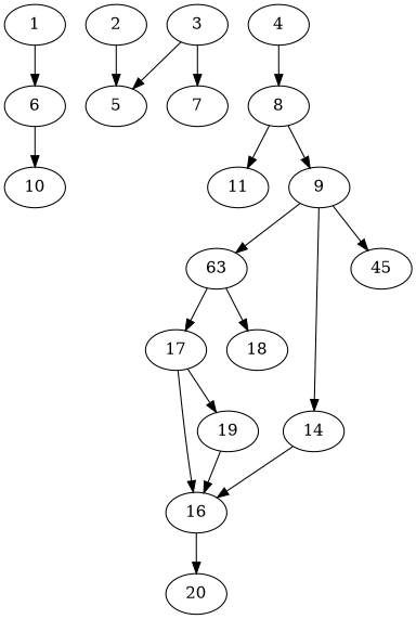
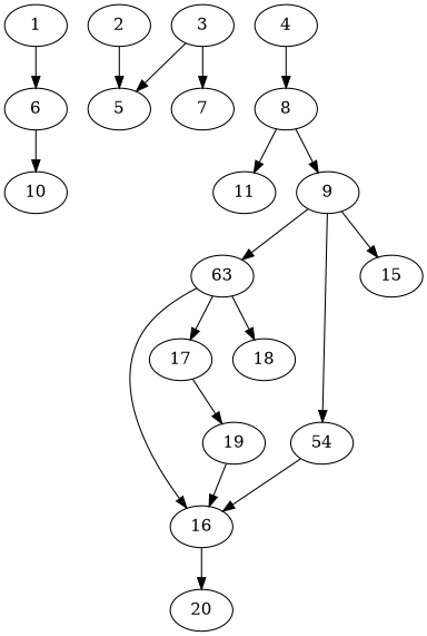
  digraph {
    node [alpha=0.03]
    1 [alpha=0.14 expect_size=15368192]
    6 [alpha=0.13 expect_size=14012416]
    10 [expect_size=22256640]
    2 [alpha=0.08 expect_size=43884544]
    5 [alpha=0.05 expect_size=5517312]
    3 [alpha=0.02 expect_size=39148544]
    7 [alpha=0.09 expect_size=35902464]
    11 [expect_size=21398528]
    4 [alpha=0.04 expect_size=23002112]
    8 [alpha=0.19 expect_size=36625408]
    9 [alpha=0.18 expect_size=42412032]
    n12 [alpha=0.06 expect_size=26148864 label=63]
-   14 [alpha=0.10 expect_size=31261696]
-   15 [alpha=0.09 expect_size=40562688 label=45]
+   14 [alpha=0.10 expect_size=31261696 label=54]
+   15 [alpha=0.09 expect_size=40562688]
    16 [alpha=0.15 expect_size=5244928]
    17 [alpha=0.01 expect_size=35707904]
    18 [alpha=0.17 expect_size=10906624]
    20 [alpha=0.19 expect_size=51434496]
    19 [alpha=0.04 expect_size=8995840]
    1 -> 6
    6 -> 10
    2 -> 5
    3 -> 5
    3 -> 7
    4 -> 8
    8 -> 11
    8 -> 9
    9 -> n12
    9 -> 14
    9 -> 15
-   17 -> 16
+   n12 -> 16
    n12 -> 17
    n12 -> 18
    14 -> 16
    16 -> 20
    17 -> 19
    19 -> 16
  }
